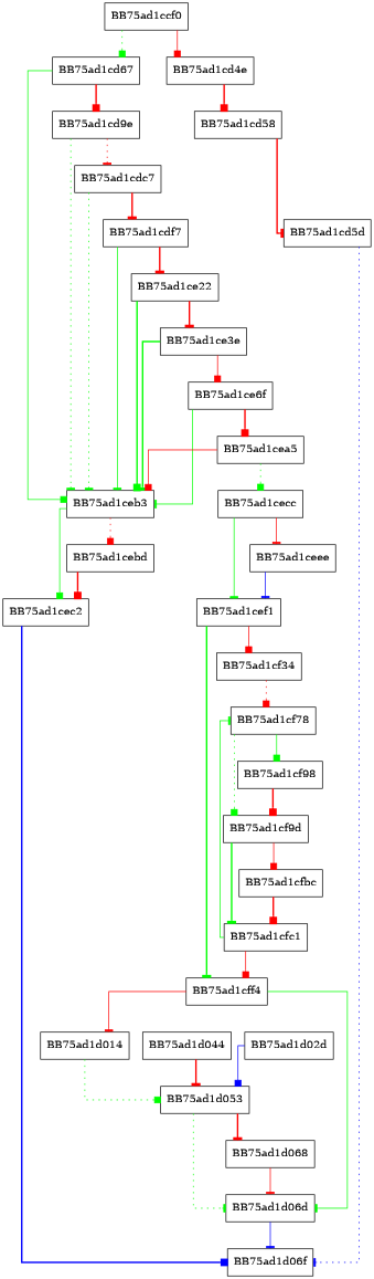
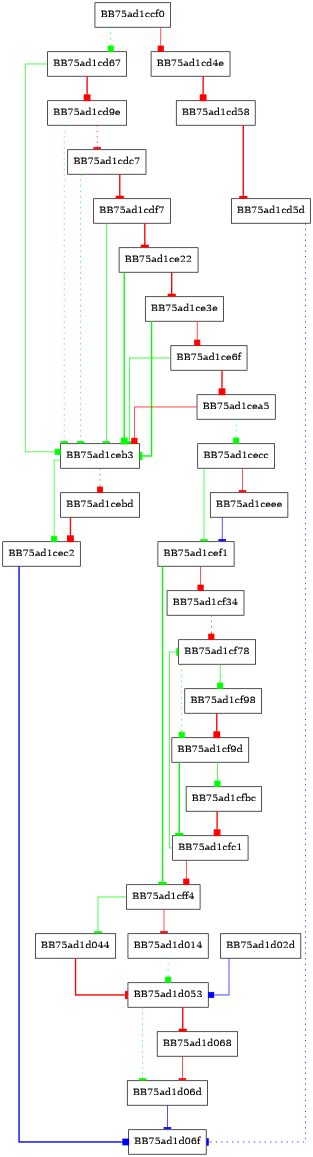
  digraph {
    splines=ortho
    node [shape=box]
    edge [arrowhead=box color=red style=solid]
    BB75ad1ccf0
    BB75ad1cd67
    BB75ad1cd4e
    BB75ad1ceb3
    BB75ad1cd9e
    BB75ad1cd58
    BB75ad1cec2
    BB75ad1cebd
    BB75ad1cdc7
    BB75ad1cd5d
    BB75ad1d06f
    BB75ad1cdf7
    BB75ad1ce22
    BB75ad1ce3e
    BB75ad1ce6f
    BB75ad1cea5
    BB75ad1cecc
    BB75ad1cef1
    BB75ad1ceee
    BB75ad1cff4
    BB75ad1cf34
    BB75ad1d044
    BB75ad1d014
    BB75ad1cf78
    BB75ad1d053
    BB75ad1cf9d
    BB75ad1cf98
    BB75ad1cfc1
    BB75ad1cfbc
    BB75ad1d06d
    BB75ad1d068
    BB75ad1d02d
    BB75ad1ccf0 -> BB75ad1cd67 [color=green style=dotted]
    BB75ad1ccf0 -> BB75ad1cd4e
    BB75ad1cd67 -> BB75ad1ceb3 [color=green]
    BB75ad1cd67 -> BB75ad1cd9e [style=bold]
    BB75ad1cd4e -> BB75ad1cd58 [style=bold]
    BB75ad1ceb3 -> BB75ad1cec2 [color=green]
    BB75ad1ceb3 -> BB75ad1cebd [style=dotted]
    BB75ad1cd9e -> BB75ad1ceb3 [arrowhead=tee color=green style=dotted]
    BB75ad1cd9e -> BB75ad1cdc7 [arrowhead=tee style=dotted]
    BB75ad1cd58 -> BB75ad1cd5d [arrowhead=tee style=bold]
    BB75ad1cec2 -> BB75ad1d06f [color=blue style=bold]
    BB75ad1cebd -> BB75ad1cec2 [style=bold]
    BB75ad1cdc7 -> BB75ad1ceb3 [arrowhead=tee color=green style=dotted]
    BB75ad1cdc7 -> BB75ad1cdf7 [arrowhead=tee style=bold]
    BB75ad1cd5d -> BB75ad1d06f [arrowhead=tee color=blue style=dotted]
    BB75ad1cdf7 -> BB75ad1ceb3 [arrowhead=tee color=green]
    BB75ad1cdf7 -> BB75ad1ce22 [arrowhead=tee style=bold]
    BB75ad1ce22 -> BB75ad1ceb3 [color=green style=bold]
    BB75ad1ce22 -> BB75ad1ce3e [arrowhead=tee style=bold]
    BB75ad1ce3e -> BB75ad1ceb3 [arrowhead=tee color=green style=bold]
    BB75ad1ce3e -> BB75ad1ce6f
    BB75ad1ce6f -> BB75ad1ceb3 [arrowhead=tee color=green]
    BB75ad1ce6f -> BB75ad1cea5 [style=bold]
    BB75ad1cea5 -> BB75ad1ceb3
    BB75ad1cea5 -> BB75ad1cecc [color=green style=dotted]
    BB75ad1cecc -> BB75ad1cef1 [arrowhead=tee color=green]
    BB75ad1cecc -> BB75ad1ceee [arrowhead=tee]
    BB75ad1cef1 -> BB75ad1cff4 [arrowhead=tee color=green style=bold]
    BB75ad1cef1 -> BB75ad1cf34
    BB75ad1ceee -> BB75ad1cef1 [arrowhead=tee color=blue]
-   BB75ad1cff4 -> BB75ad1d06d [arrowhead=tee color=green]
+   BB75ad1cff4 -> BB75ad1d044 [arrowhead=tee color=green]
    BB75ad1cff4 -> BB75ad1d014 [arrowhead=tee]
    BB75ad1cf34 -> BB75ad1cf78 [style=dotted]
    BB75ad1d044 -> BB75ad1d053 [arrowhead=tee style=bold]
    BB75ad1d014 -> BB75ad1d053 [color=green style=dotted]
    BB75ad1cf78 -> BB75ad1cf9d [color=green style=dotted]
    BB75ad1cf78 -> BB75ad1cf98 [color=green]
    BB75ad1d053 -> BB75ad1d06d [arrowhead=tee color=green style=dotted]
    BB75ad1d053 -> BB75ad1d068 [arrowhead=tee style=bold]
    BB75ad1cf9d -> BB75ad1cfc1 [arrowhead=tee color=green style=bold]
-   BB75ad1cf9d -> BB75ad1cfbc
+   BB75ad1cf9d -> BB75ad1cfbc [color=green]
    BB75ad1cf98 -> BB75ad1cf9d [style=bold]
    BB75ad1cfc1 -> BB75ad1cff4
    BB75ad1cfc1 -> BB75ad1cf78 [arrowhead=tee color=green]
    BB75ad1cfbc -> BB75ad1cfc1 [style=bold]
    BB75ad1d06d -> BB75ad1d06f [arrowhead=tee color=blue]
    BB75ad1d068 -> BB75ad1d06d [arrowhead=tee]
    BB75ad1d02d -> BB75ad1d053 [color=blue]
  }
